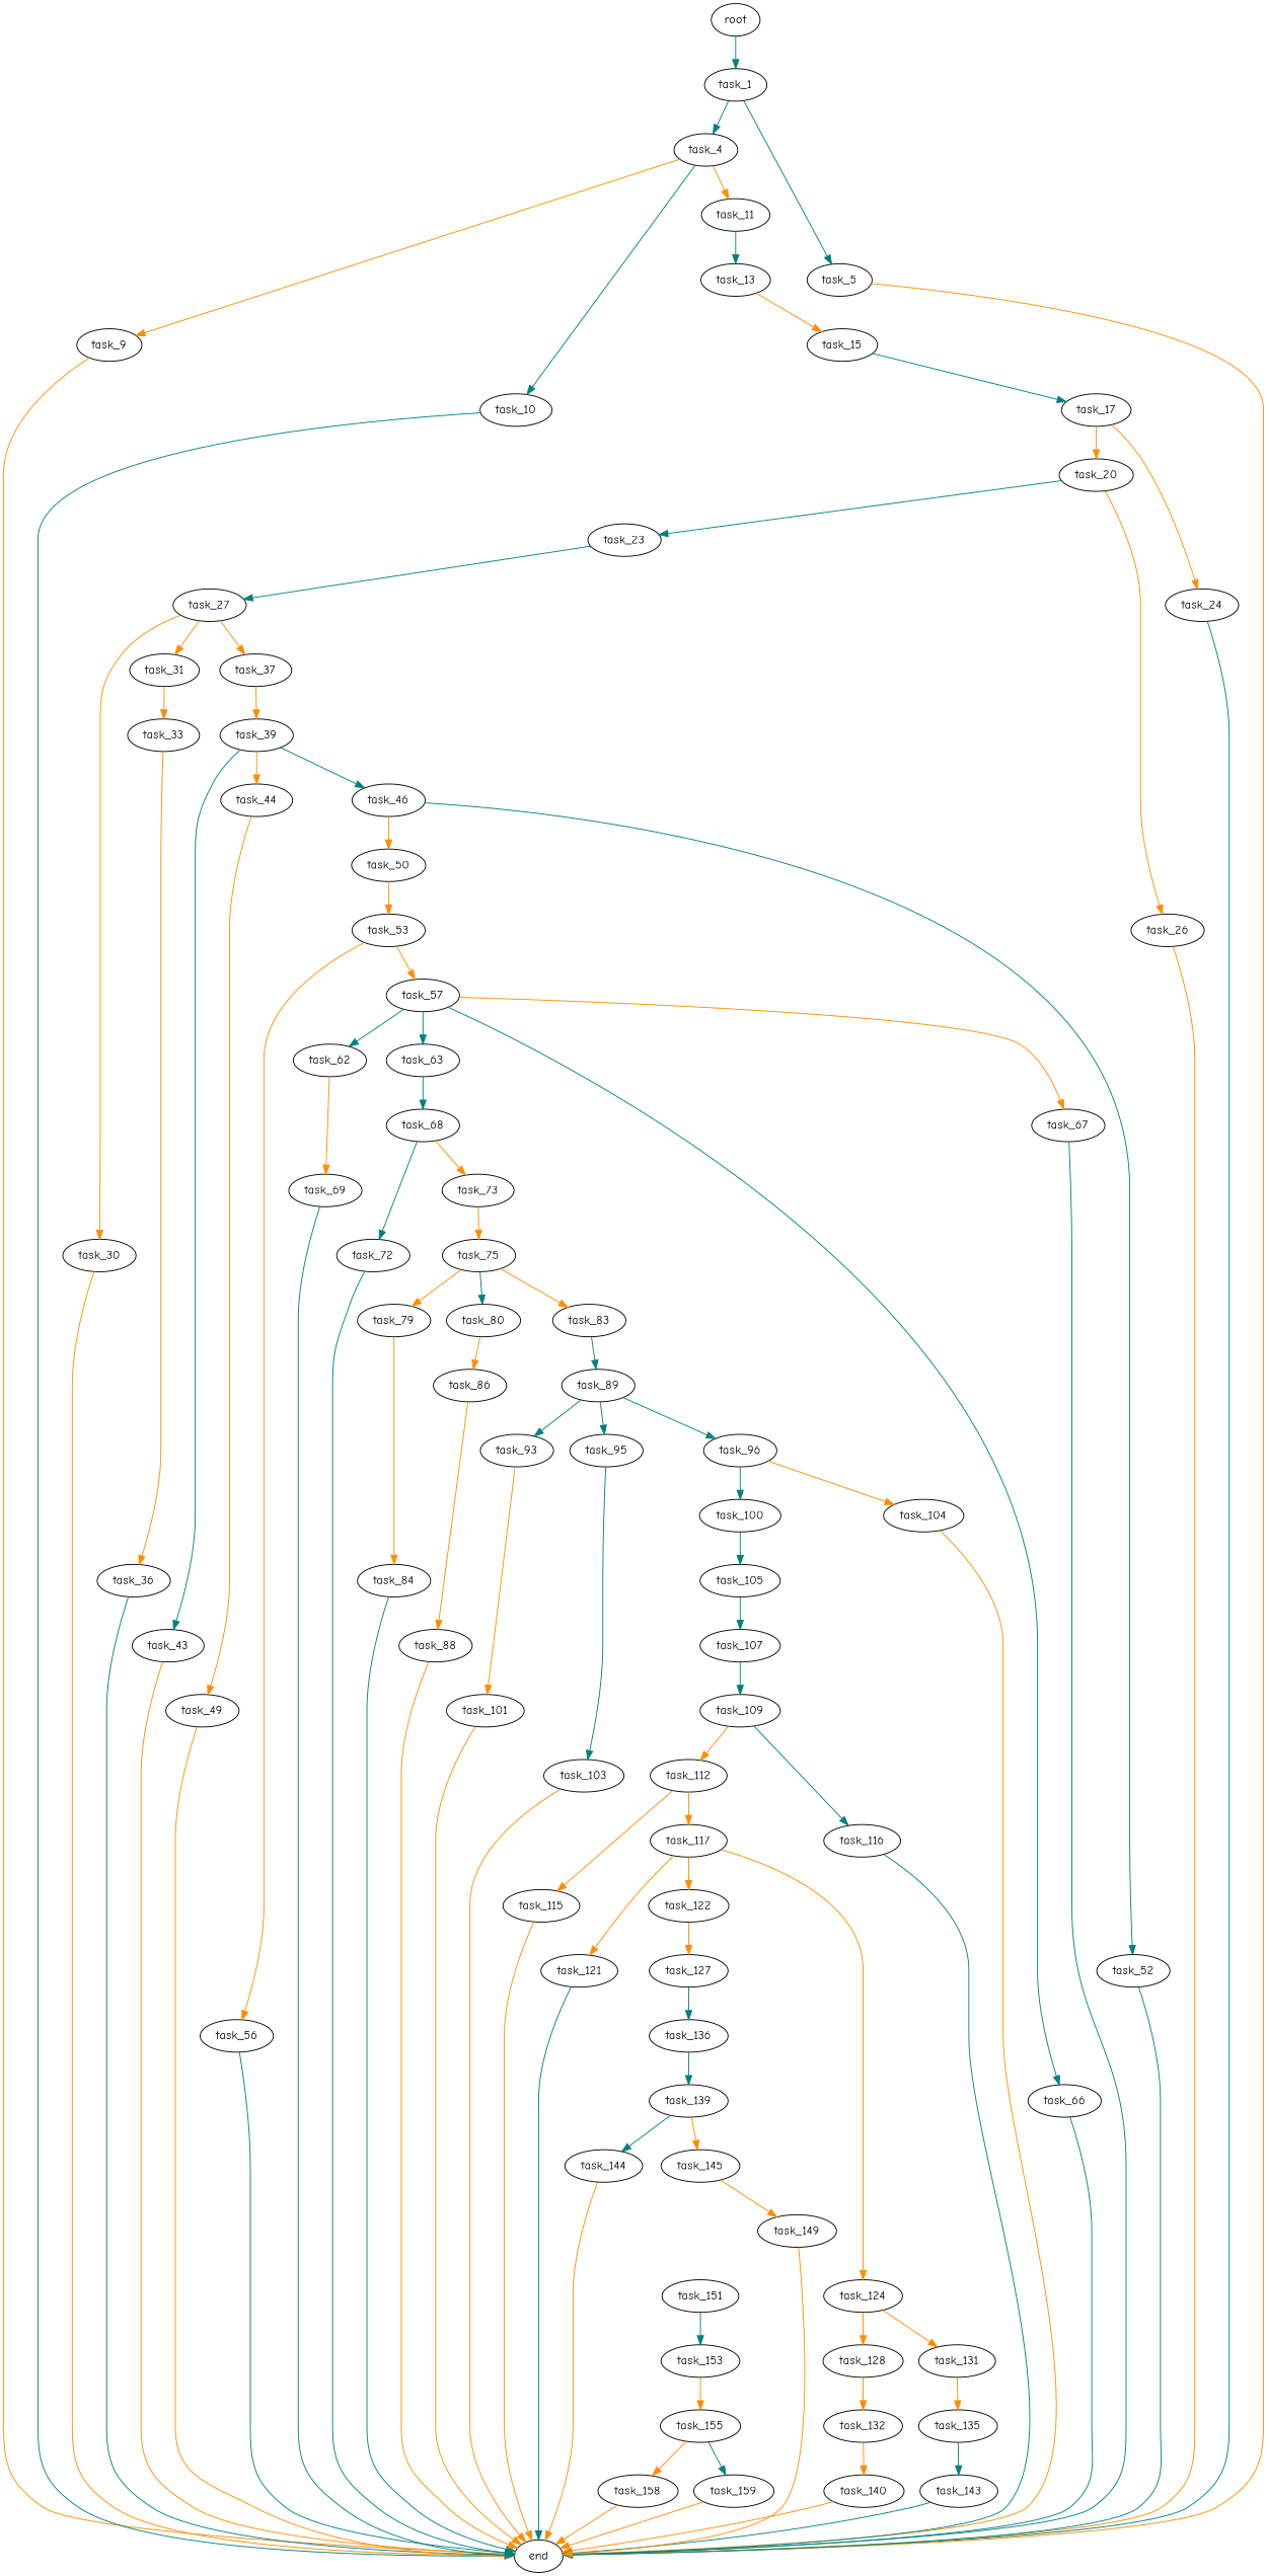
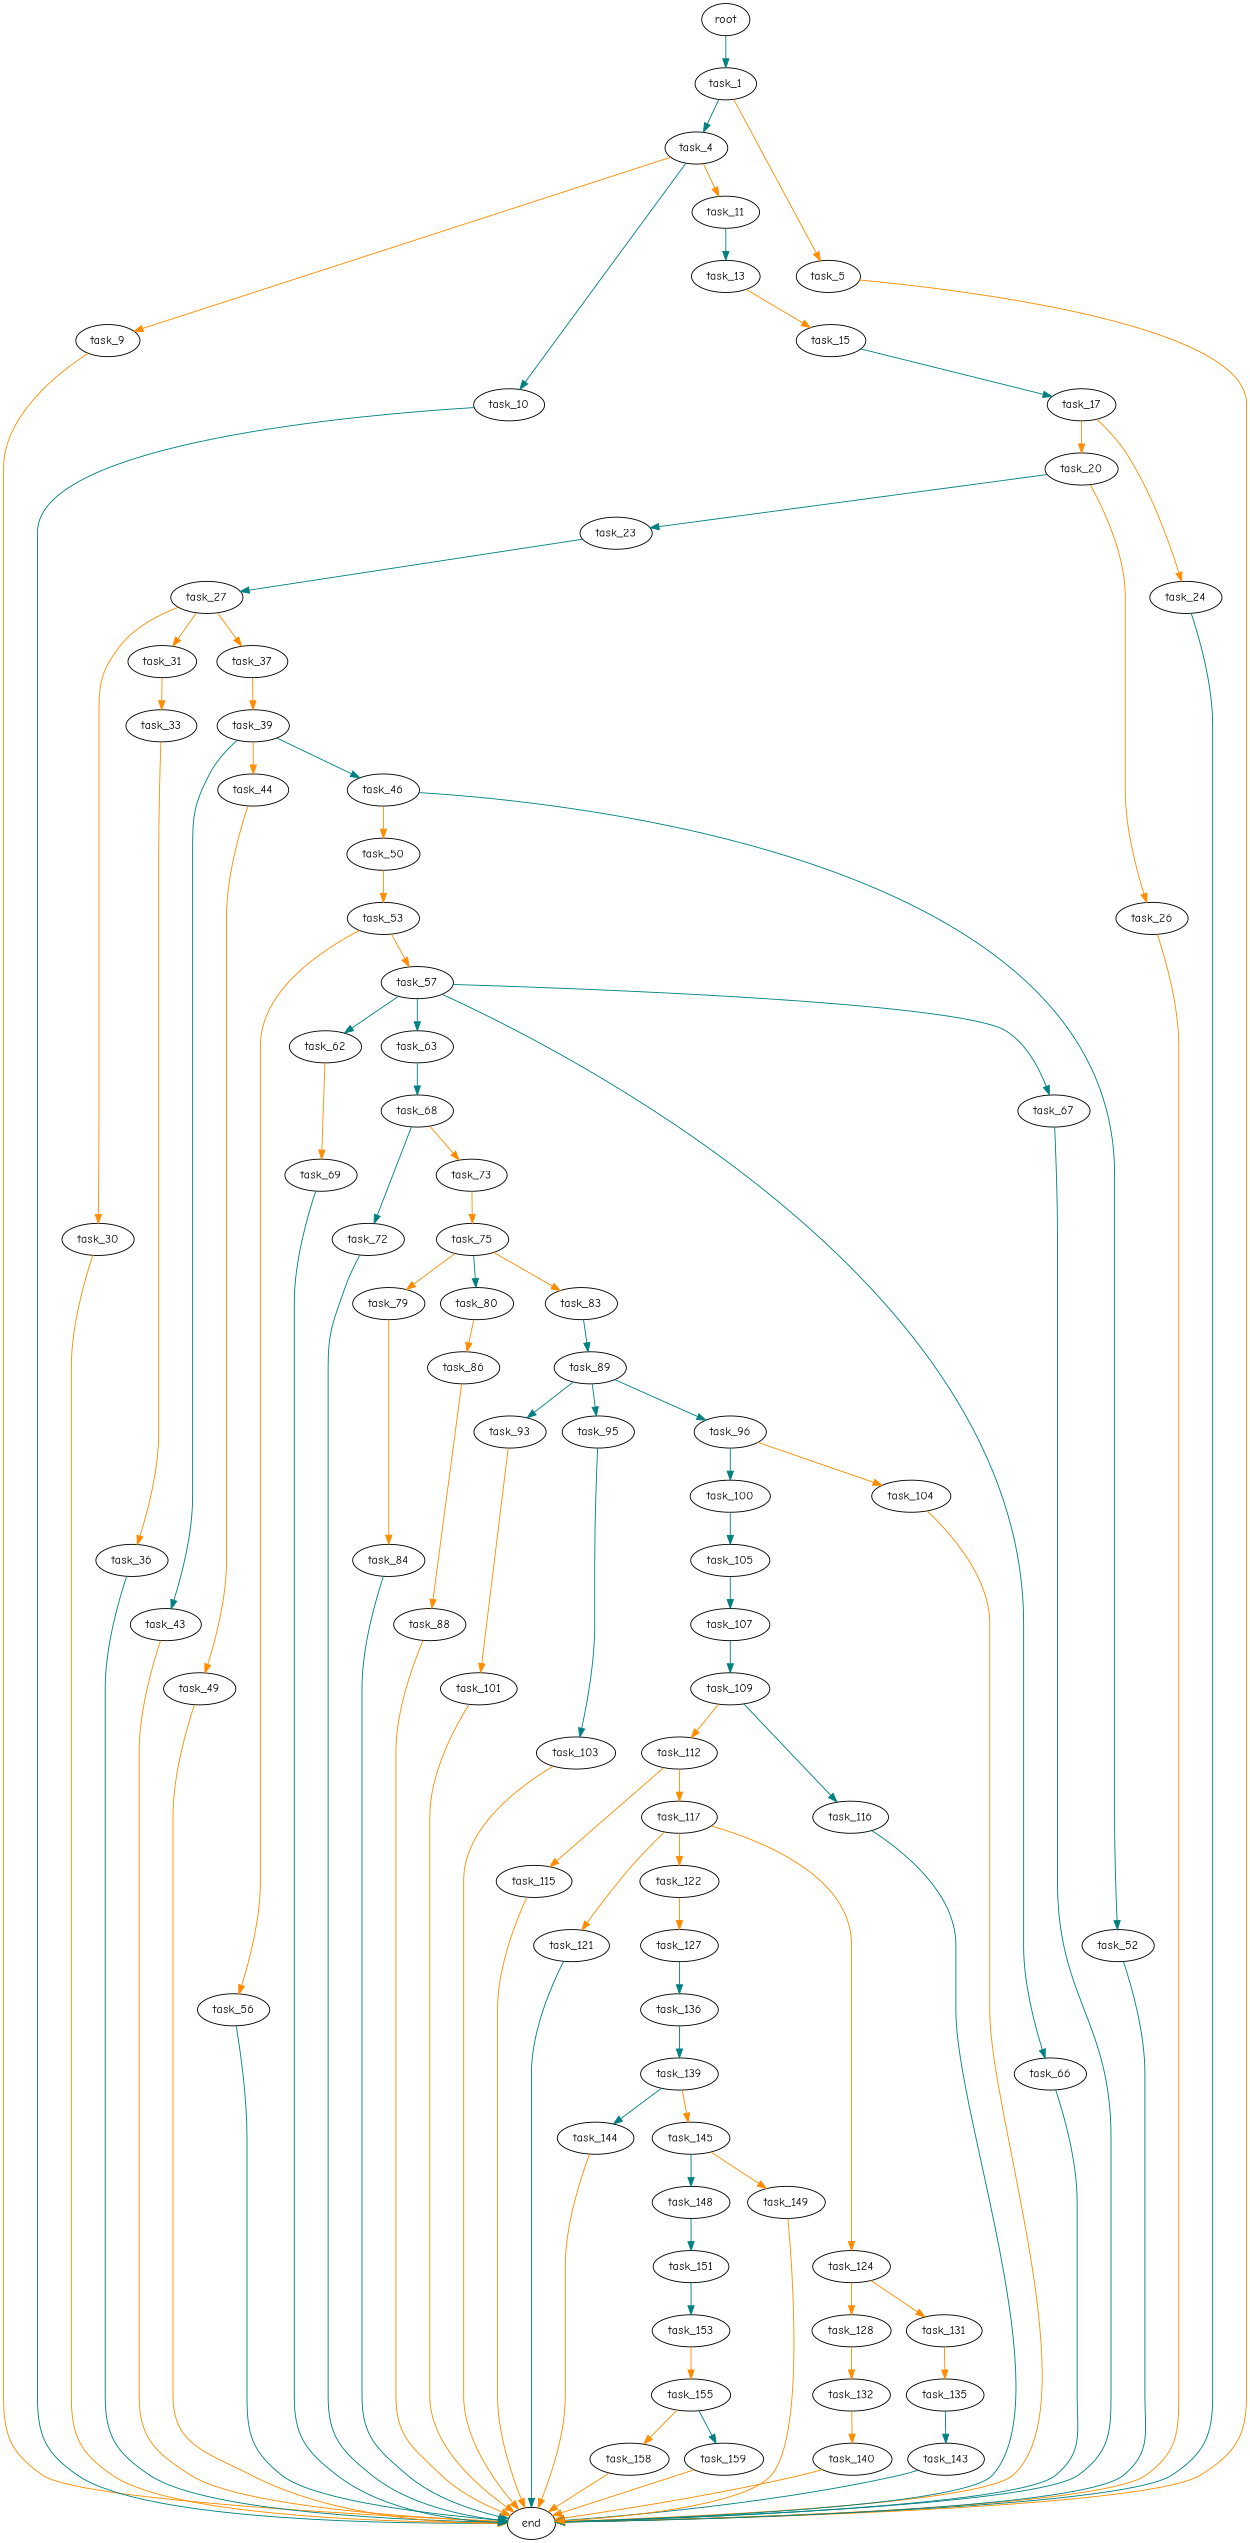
  digraph {
    fontname="Comic Neue"
    node [fontname="Comic Neue"]
    edge [color=darkorange fontname="Comic Neue"]
    root
    task_1
    task_4
    task_5
    task_9
    task_10
    task_11
    end
    task_13
    task_15
    task_17
    task_20
    task_24
    task_23
    task_26
    task_27
    task_30
    task_31
    task_37
    task_33
    task_36
    task_39
    task_43
    task_44
    task_46
    task_49
    task_50
    task_52
    task_53
    task_56
    task_57
    task_62
    task_63
    task_66
    task_67
    task_69
    task_68
    task_72
    task_73
    task_75
    task_79
    task_80
    task_83
    task_84
    task_86
    task_89
    task_88
    task_93
    task_95
    task_96
    task_101
    task_103
    task_100
    task_104
    task_105
    task_107
    task_109
    task_112
    task_116
    task_115
    task_117
    task_121
    task_122
    task_124
    task_127
    task_128
    task_131
    task_136
    task_132
    task_135
    task_139
    task_140
    task_143
    task_144
    task_145
+   task_148
    task_149
    task_151
    task_153
    task_155
    task_158
    task_159
    root -> task_1 [color=teal]
    task_1 -> task_4 [color=teal]
-   task_1 -> task_5 [color=teal]
+   task_1 -> task_5
    task_4 -> task_9
    task_4 -> task_10 [color=teal]
    task_4 -> task_11
    task_5 -> end
    task_9 -> end
    task_10 -> end [color=teal]
    task_11 -> task_13 [color=teal]
    task_13 -> task_15
    task_15 -> task_17 [color=teal]
    task_17 -> task_20
    task_17 -> task_24
    task_20 -> task_23 [color=teal]
    task_20 -> task_26
    task_24 -> end [color=teal]
    task_23 -> task_27 [color=teal]
    task_26 -> end
    task_27 -> task_30
    task_27 -> task_31
    task_27 -> task_37
    task_30 -> end
    task_31 -> task_33
    task_37 -> task_39
    task_33 -> task_36
    task_36 -> end [color=teal]
    task_39 -> task_43 [color=teal]
    task_39 -> task_44
    task_39 -> task_46 [color=teal]
    task_43 -> end
    task_44 -> task_49
    task_46 -> task_50
    task_46 -> task_52 [color=teal]
    task_49 -> end
    task_50 -> task_53
    task_52 -> end [color=teal]
    task_53 -> task_56
    task_53 -> task_57
    task_56 -> end [color=teal]
    task_57 -> task_62 [color=teal]
    task_57 -> task_63 [color=teal]
    task_57 -> task_66 [color=teal]
-   task_57 -> task_67
+   task_57 -> task_67 [color=teal]
    task_62 -> task_69
    task_63 -> task_68 [color=teal]
    task_66 -> end [color=teal]
    task_67 -> end [color=teal]
    task_69 -> end [color=teal]
    task_68 -> task_72 [color=teal]
    task_68 -> task_73
    task_72 -> end [color=teal]
    task_73 -> task_75
    task_75 -> task_79
    task_75 -> task_80 [color=teal]
    task_75 -> task_83
    task_79 -> task_84
    task_80 -> task_86
    task_83 -> task_89 [color=teal]
    task_84 -> end [color=teal]
    task_86 -> task_88
    task_89 -> task_93 [color=teal]
    task_89 -> task_95 [color=teal]
    task_89 -> task_96 [color=teal]
    task_88 -> end
    task_93 -> task_101
    task_95 -> task_103 [color=teal]
    task_96 -> task_100 [color=teal]
    task_96 -> task_104
    task_101 -> end
    task_103 -> end
    task_100 -> task_105 [color=teal]
    task_104 -> end
    task_105 -> task_107 [color=teal]
    task_107 -> task_109 [color=teal]
    task_109 -> task_112
    task_109 -> task_116 [color=teal]
    task_112 -> task_115
    task_112 -> task_117
    task_116 -> end [color=teal]
    task_115 -> end
    task_117 -> task_121
    task_117 -> task_122
    task_117 -> task_124
    task_121 -> end [color=teal]
    task_122 -> task_127
    task_124 -> task_128
    task_124 -> task_131
    task_127 -> task_136 [color=teal]
    task_128 -> task_132
    task_131 -> task_135
    task_136 -> task_139 [color=teal]
    task_132 -> task_140
    task_135 -> task_143 [color=teal]
    task_139 -> task_144 [color=teal]
    task_139 -> task_145
    task_140 -> end
    task_143 -> end [color=teal]
    task_144 -> end
+   task_145 -> task_148 [color=teal]
    task_145 -> task_149
+   task_148 -> task_151 [color=teal]
    task_149 -> end
    task_151 -> task_153 [color=teal]
    task_153 -> task_155
    task_155 -> task_158
    task_155 -> task_159 [color=teal]
    task_158 -> end
    task_159 -> end
  }
